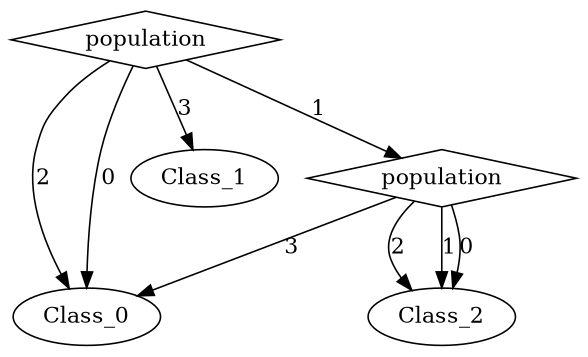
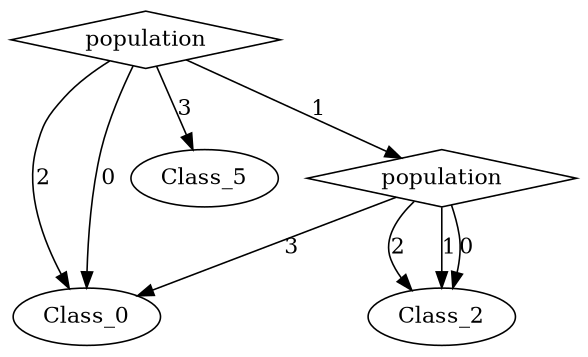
  digraph {
    n1 [label=Class_0]
    n2 [label=Class_2]
-   n3 [label=Class_1]
+   n3 [label=Class_5]
    n4 [label=population shape=diamond]
    n5 [label=population shape=diamond]
    n4 -> n1 [label=3]
    n4 -> n2 [label=2]
    n4 -> n2 [label=1]
    n4 -> n2 [label=0]
    n5 -> n1 [label=2]
    n5 -> n1 [label=0]
    n5 -> n3 [label=3]
    n5 -> n4 [label=1]
  }
